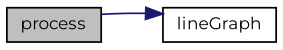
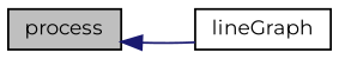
  digraph {
    rankdir=LR
    fontname=Montserrat
    node [color=black fontname=Montserrat fontsize=10 shape=record style=filled]
    n1 [fillcolor=grey75 fontcolor=black height=0.2 label=process width=0.4]
    n2 [fillcolor=white height=0.2 label=lineGraph width=0.4]
-   n2 -> n1 [color=midnightblue dir=back fontname=Montserrat fontsize=10 labelfontname=Helvetica labelfontsize=10 style=solid]
+   n1 -> n2 [color=midnightblue dir=back fontname=Montserrat fontsize=10 labelfontname=Helvetica labelfontsize=10 style=solid]
  }
